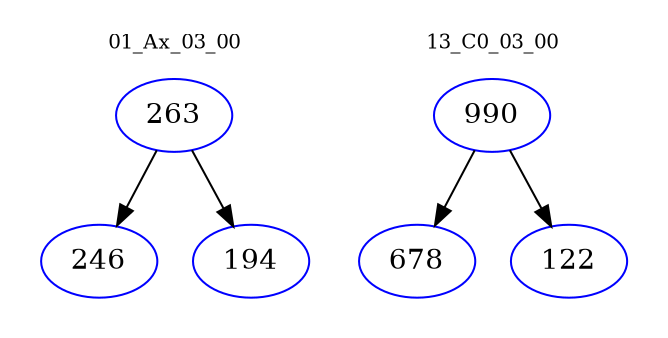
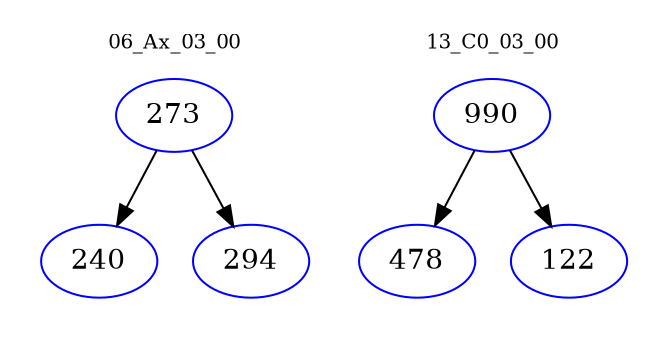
  digraph {
    node [color=blue]
    edge [color=black]
-   n1 [label=263]
-   n2 [label=246]
-   n3 [label=194]
+   n1 [label=273]
+   n2 [label=240]
+   n3 [label=294]
    n4 [label=990]
-   n5 [label=678]
+   n5 [label=478]
    n6 [label=122]
    subgraph cluster_1 {
      color=white
      fontsize=10
-     label="01_Ax_03_00"
+     label="06_Ax_03_00"
      n1
      n2
      n3
    }
    subgraph cluster_2 {
      color=white
      fontsize=10
      label="13_C0_03_00"
      n4
      n5
      n6
    }
    n1 -> n2
    n1 -> n3
    n4 -> n5
    n4 -> n6
  }
